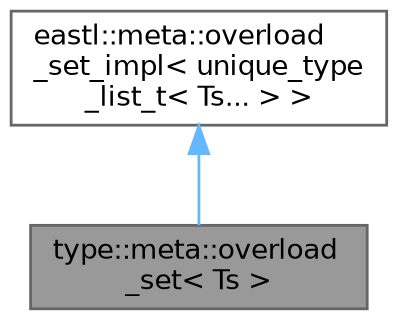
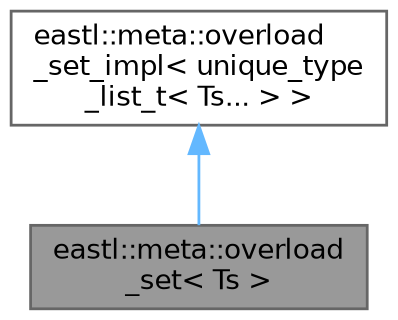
  digraph {
    node [color=gray40 fontname=Helvetica fontsize=10 shape=box style=filled]
-   n1 [fillcolor=grey60 fontcolor=black height=0.2 label="type::meta::overload\l_set\< Ts \>" width=0.4]
+   n1 [fillcolor=grey60 fontcolor=black height=0.2 label="eastl::meta::overload\l_set\< Ts \>" width=0.4]
    n2 [fillcolor=white height=0.2 label="eastl::meta::overload\l_set_impl\< unique_type\l_list_t\< Ts... \> \>" width=0.4]
    n2 -> n1 [color=steelblue1 dir=back fontname=Helvetica fontsize=10 labelfontname=Helvetica labelfontsize=10 style=solid]
  }
